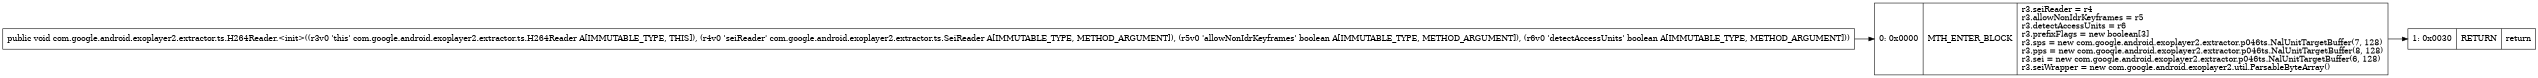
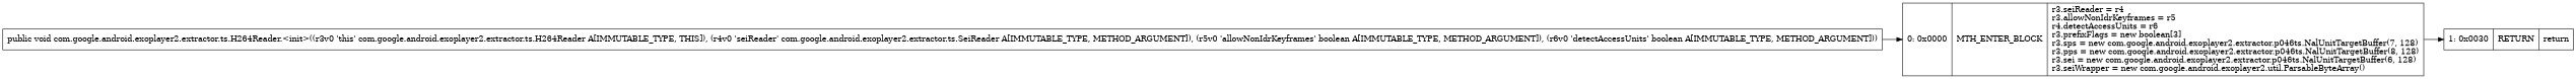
  digraph {
    rankdir=LR
    node [shape=record]
-   n1 [label="{0\:\ 0x0000|MTH_ENTER_BLOCK\l|r3.seiReader = r4\lr3.allowNonIdrKeyframes = r5\lr3.detectAccessUnits = r6\lr3.prefixFlags = new boolean[3]\lr3.sps = new com.google.android.exoplayer2.extractor.p046ts.NalUnitTargetBuffer(7, 128)\lr3.pps = new com.google.android.exoplayer2.extractor.p046ts.NalUnitTargetBuffer(8, 128)\lr3.sei = new com.google.android.exoplayer2.extractor.p046ts.NalUnitTargetBuffer(6, 128)\lr3.seiWrapper = new com.google.android.exoplayer2.util.ParsableByteArray()\l}"]
+   n1 [label="{0\:\ 0x0000|MTH_ENTER_BLOCK\l|r3.seiReader = r4\lr3.allowNonIdrKeyframes = r5\lr4.detectAccessUnits = r6\lr3.prefixFlags = new boolean[3]\lr3.sps = new com.google.android.exoplayer2.extractor.p046ts.NalUnitTargetBuffer(7, 128)\lr3.pps = new com.google.android.exoplayer2.extractor.p046ts.NalUnitTargetBuffer(8, 128)\lr3.sei = new com.google.android.exoplayer2.extractor.p046ts.NalUnitTargetBuffer(6, 128)\lr3.seiWrapper = new com.google.android.exoplayer2.util.ParsableByteArray()\l}"]
    n2 [label="{1\:\ 0x0030|RETURN\l|return\l}"]
    n3 [label="{public void com.google.android.exoplayer2.extractor.ts.H264Reader.\<init\>((r3v0 'this' com.google.android.exoplayer2.extractor.ts.H264Reader A[IMMUTABLE_TYPE, THIS]), (r4v0 'seiReader' com.google.android.exoplayer2.extractor.ts.SeiReader A[IMMUTABLE_TYPE, METHOD_ARGUMENT]), (r5v0 'allowNonIdrKeyframes' boolean A[IMMUTABLE_TYPE, METHOD_ARGUMENT]), (r6v0 'detectAccessUnits' boolean A[IMMUTABLE_TYPE, METHOD_ARGUMENT])) }"]
    n1 -> n2
    n3 -> n1
  }
